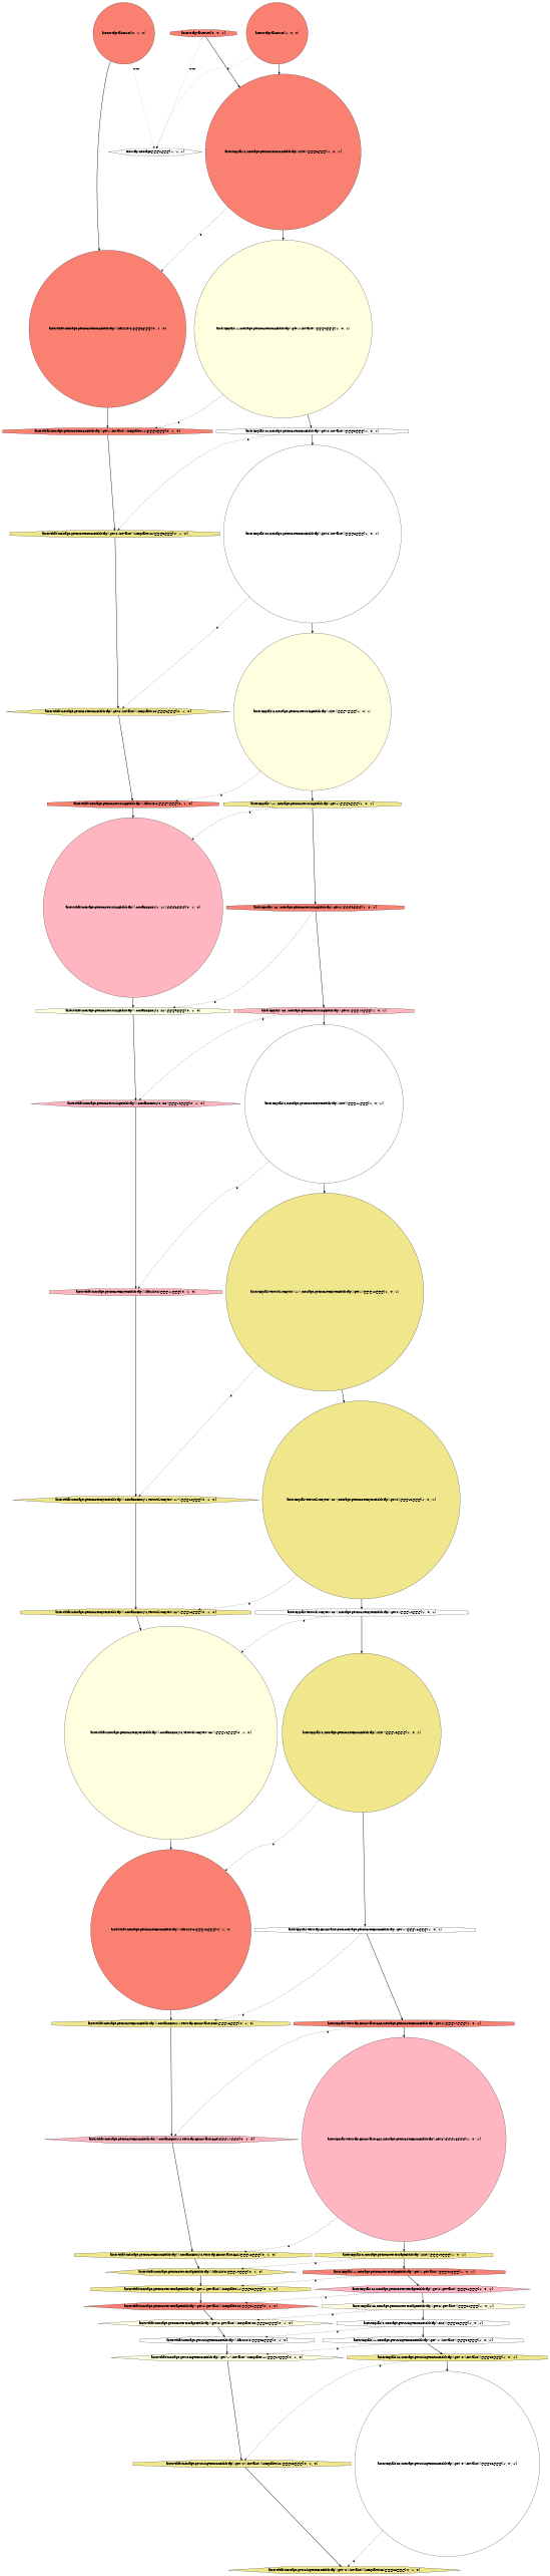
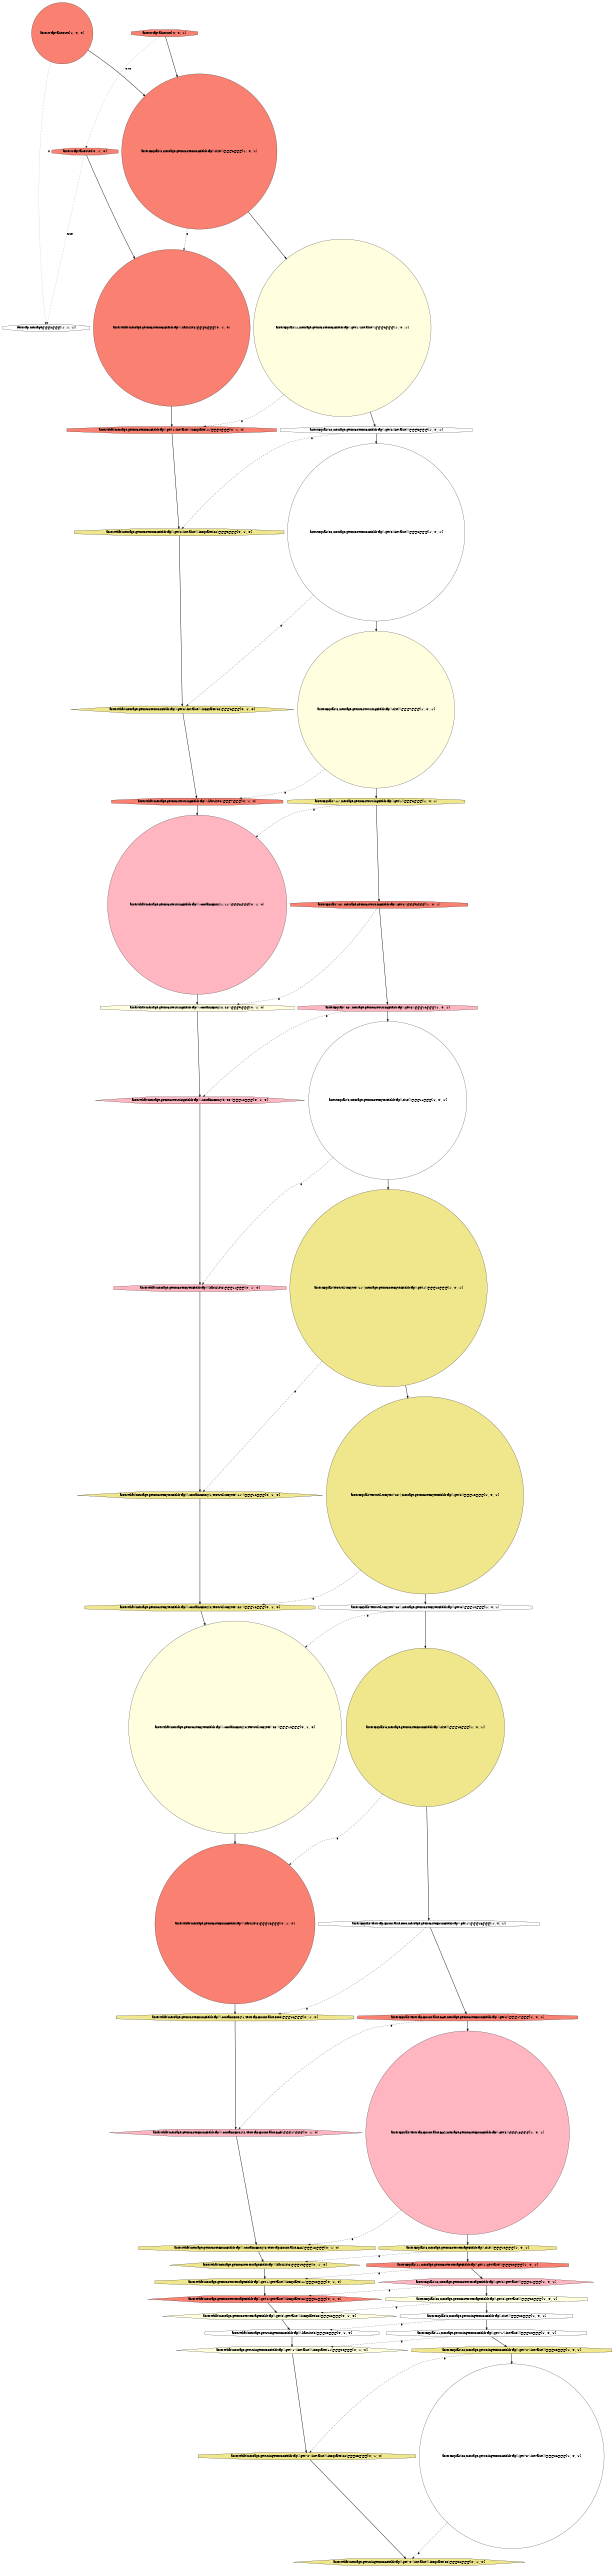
  digraph {
    node [fillcolor=khaki shape=octagon style=filled]
    edge [style=bold]
    n1 [label="assertThat(message.getInt32ToInt32FieldMap().get(3).intValue()).isEqualTo(33)@@@6@@@['0', '1', '0']" shape=hexagon]
    n2 [fillcolor=salmon label="assertThat(message.getInt32ToStringFieldMap()).hasSize(3)@@@7@@@['0', '1', '0']"]
    n3 [fillcolor=lightpink label="assertThat(message.getInt32ToStringFieldMap()).containsEntry(1,\"11\")@@@8@@@['0', '1', '0']" shape=circle]
    n4 [fillcolor=white label="assertEquals(33,message.getStringToInt32FieldMap().get(\"3\").intValue())@@@26@@@['1', '0', '1']" shape=circle]
    n5 [label="assertThat(message.getStringToInt32FieldMap().get(\"3\").intValue()).isEqualTo(33)@@@26@@@['0', '1', '0']" shape=hexagon]
    n6 [fillcolor=lightpink label="assertEquals(TestMap.EnumValue.BAZ,message.getInt32ToEnumFieldMap().get(3))@@@18@@@['1', '0', '1']" shape=circle]
    n7 [label="assertThat(message.getInt32ToEnumFieldMap()).containsEntry(3,TestMap.EnumValue.BAZ)@@@18@@@['0', '1', '0']"]
    n8 [label="assertEquals(3,message.getInt32ToMessageFieldMap().size())@@@19@@@['1', '0', '1']"]
    n9 [label="assertThat(message.getInt32ToMessageFieldMap()).hasSize(3)@@@19@@@['0', '1', '0']" shape=hexagon]
    n10 [fillcolor=salmon label="assertEquals(11,message.getInt32ToMessageFieldMap().get(1).getValue())@@@20@@@['1', '0', '1']"]
    n11 [fillcolor=white label="assertEquals(3,message.getInt32ToBytesFieldMap().size())@@@11@@@['1', '0', '1']" shape=circle]
    n12 [fillcolor=lightpink label="assertThat(message.getInt32ToBytesFieldMap()).hasSize(3)@@@11@@@['0', '1', '0']"]
    n13 [label="assertEquals(TestUtil.toBytes(\"11\"),message.getInt32ToBytesFieldMap().get(1))@@@12@@@['1', '0', '1']" shape=circle]
    n14 [label="assertThat(message.getInt32ToBytesFieldMap()).containsEntry(1,TestUtil.toBytes(\"11\"))@@@12@@@['0', '1', '0']" shape=hexagon]
    n15 [label="assertEquals(TestUtil.toBytes(\"22\"),message.getInt32ToBytesFieldMap().get(2))@@@13@@@['1', '0', '1']" shape=circle]
    n16 [fillcolor=lightpink label="assertThat(message.getInt32ToStringFieldMap()).containsEntry(3,\"33\")@@@10@@@['0', '1', '0']" shape=hexagon]
    n17 [label="assertThat(message.getInt32ToBytesFieldMap()).containsEntry(2,TestUtil.toBytes(\"22\"))@@@13@@@['0', '1', '0']"]
    n18 [fillcolor=lightyellow label="assertThat(message.getInt32ToBytesFieldMap()).containsEntry(3,TestUtil.toBytes(\"33\"))@@@14@@@['0', '1', '0']" shape=circle]
    n19 [fillcolor=salmon label="assertThat(message.getInt32ToEnumFieldMap()).hasSize(3)@@@15@@@['0', '1', '0']" shape=circle]
    n20 [label="assertEquals(\"11\",message.getInt32ToStringFieldMap().get(1))@@@8@@@['1', '0', '1']"]
    n21 [fillcolor=salmon label="assertEquals(\"22\",message.getInt32ToStringFieldMap().get(2))@@@9@@@['1', '0', '1']"]
    n22 [fillcolor=lightyellow label="assertThat(message.getInt32ToStringFieldMap()).containsEntry(2,\"22\")@@@9@@@['0', '1', '0']"]
    n23 [fillcolor=lightpink label="assertEquals(\"33\",message.getInt32ToStringFieldMap().get(3))@@@10@@@['1', '0', '1']"]
    n24 [fillcolor=white label="assertThat(message.getStringToInt32FieldMap()).hasSize(3)@@@23@@@['0', '1', '0']"]
    n25 [fillcolor=lightyellow label="assertThat(message.getStringToInt32FieldMap().get(\"1\").intValue()).isEqualTo(11)@@@24@@@['0', '1', '0']" shape=hexagon]
    n26 [label="assertThat(message.getStringToInt32FieldMap().get(\"2\").intValue()).isEqualTo(22)@@@25@@@['0', '1', '0']"]
-   n27 [fillcolor=white label="TestMap message@@@2@@@['1', '1', '1']" shape=hexagon]
+   n27 [fillcolor=white label="TestMap message@@@2@@@['1', '1', '1']"]
    n28 [fillcolor=white label="assertEquals(TestUtil.toBytes(\"33\"),message.getInt32ToBytesFieldMap().get(3))@@@14@@@['1', '0', '1']"]
    n29 [label="assertEquals(3,message.getInt32ToEnumFieldMap().size())@@@15@@@['1', '0', '1']" shape=circle]
    n30 [fillcolor=white label="assertEquals(TestMap.EnumValue.FOO,message.getInt32ToEnumFieldMap().get(1))@@@16@@@['1', '0', '1']"]
    n31 [label="assertThat(message.getInt32ToEnumFieldMap()).containsEntry(1,TestMap.EnumValue.FOO)@@@16@@@['0', '1', '0']"]
    n32 [fillcolor=salmon label="assertEquals(TestMap.EnumValue.BAR,message.getInt32ToEnumFieldMap().get(2))@@@17@@@['1', '0', '1']"]
    n33 [fillcolor=lightyellow label="assertEquals(33,message.getInt32ToMessageFieldMap().get(3).getValue())@@@22@@@['1', '0', '1']"]
    n34 [fillcolor=white label="assertEquals(3,message.getStringToInt32FieldMap().size())@@@23@@@['1', '0', '1']"]
    n35 [fillcolor=lightyellow label="assertThat(message.getInt32ToMessageFieldMap().get(3).getValue()).isEqualTo(33)@@@22@@@['0', '1', '0']" shape=hexagon]
    n36 [fillcolor=white label="assertEquals(11,message.getStringToInt32FieldMap().get(\"1\").intValue())@@@24@@@['1', '0', '1']"]
    n37 [label="assertThat(message.getInt32ToMessageFieldMap().get(1).getValue()).isEqualTo(11)@@@20@@@['0', '1', '0']"]
    n38 [fillcolor=salmon label="assertThat(message.getInt32ToMessageFieldMap().get(2).getValue()).isEqualTo(22)@@@21@@@['0', '1', '0']" shape=hexagon]
    n39 [fillcolor=lightyellow label="assertEquals(11,message.getInt32ToInt32FieldMap().get(1).intValue())@@@4@@@['1', '0', '1']" shape=circle]
    n40 [fillcolor=white label="assertEquals(22,message.getInt32ToInt32FieldMap().get(2).intValue())@@@5@@@['1', '0', '1']"]
    n41 [fillcolor=salmon label="assertThat(message.getInt32ToInt32FieldMap().get(1).intValue()).isEqualTo(11)@@@4@@@['0', '1', '0']"]
    n42 [fillcolor=white label="assertEquals(33,message.getInt32ToInt32FieldMap().get(3).intValue())@@@6@@@['1', '0', '1']" shape=circle]
    n43 [label="assertThat(message.getInt32ToInt32FieldMap().get(2).intValue()).isEqualTo(22)@@@5@@@['0', '1', '0']"]
    n44 [fillcolor=lightpink label="assertThat(message.getInt32ToEnumFieldMap()).containsEntry(2,TestMap.EnumValue.BAR)@@@17@@@['0', '1', '0']" shape=hexagon]
    n45 [label="assertEquals(22,message.getStringToInt32FieldMap().get(\"2\").intValue())@@@25@@@['1', '0', '1']"]
    n46 [fillcolor=lightyellow label="assertEquals(3,message.getInt32ToStringFieldMap().size())@@@7@@@['1', '0', '1']" shape=circle]
    n47 [fillcolor=lightpink label="assertEquals(22,message.getInt32ToMessageFieldMap().get(2).getValue())@@@21@@@['1', '0', '1']" shape=hexagon]
    n48 [fillcolor=salmon label="assertEquals(3,message.getInt32ToInt32FieldMap().size())@@@3@@@['1', '0', '1']" shape=circle]
    n49 [fillcolor=salmon label="assertThat(message.getInt32ToInt32FieldMap()).hasSize(3)@@@3@@@['0', '1', '0']" shape=circle]
    n50 [fillcolor=salmon label="assertMapValuesSet['1', '0', '0']" shape=circle]
-   n51 [fillcolor=salmon label="assertMapValuesSet['0', '1', '0']" shape=circle]
+   n51 [fillcolor=salmon label="assertMapValuesSet['0', '1', '0']"]
    n52 [fillcolor=salmon label="assertMapValuesSet['0', '0', '1']"]
    n1 -> n2
    n2 -> n3
    n3 -> n22
    n4 -> n5 [label=0 style=dashed]
    n6 -> n7 [label=0 style=dashed]
    n6 -> n8
    n7 -> n9
    n8 -> n9 [label=0 style=dashed]
    n8 -> n10
    n9 -> n37
    n10 -> n37 [label=0 style=dashed]
    n10 -> n47
    n11 -> n12 [label=0 style=dashed]
    n11 -> n13
    n12 -> n14
    n13 -> n14 [label=0 style=dashed]
    n13 -> n15
    n14 -> n17
    n15 -> n17 [label=0 style=dashed]
    n15 -> n28
    n16 -> n12
    n17 -> n18
    n18 -> n19
    n19 -> n31
    n20 -> n3 [label=0 style=dashed]
    n20 -> n21
    n21 -> n22 [label=0 style=dashed]
    n21 -> n23
    n22 -> n16
    n23 -> n11
    n23 -> n16 [label=0 style=dashed]
    n24 -> n25
    n25 -> n26
    n26 -> n5
    n28 -> n18 [label=0 style=dashed]
    n28 -> n29
    n29 -> n19 [label=0 style=dashed]
    n29 -> n30
    n30 -> n31 [label=0 style=dashed]
    n30 -> n32
    n31 -> n44
    n32 -> n6
    n32 -> n44 [label=0 style=dashed]
    n33 -> n34
    n33 -> n35 [label=0 style=dashed]
    n34 -> n24 [label=0 style=dashed]
    n34 -> n36
    n35 -> n24
    n36 -> n25 [label=0 style=dashed]
    n36 -> n45
    n37 -> n38
    n38 -> n35
    n39 -> n40
    n39 -> n41 [label=0 style=dashed]
    n40 -> n42
    n40 -> n43 [label=0 style=dashed]
    n41 -> n43
    n42 -> n1 [label=0 style=dashed]
    n42 -> n46
    n43 -> n1
    n44 -> n7
    n45 -> n4
    n45 -> n26 [label=0 style=dashed]
    n46 -> n2 [label=0 style=dashed]
    n46 -> n20
    n47 -> n33
    n47 -> n38 [label=0 style=dashed]
    n48 -> n39
    n48 -> n49 [label=0 style=dashed]
    n49 -> n41
    n50 -> n27 [label=0 style=dotted]
    n50 -> n48
    n51 -> n27 [label=true style=dotted]
    n51 -> n49
-   n52 -> n27 [label=true style=dotted]
+   n52 -> n51 [label=true style=dotted]
    n52 -> n48
  }
